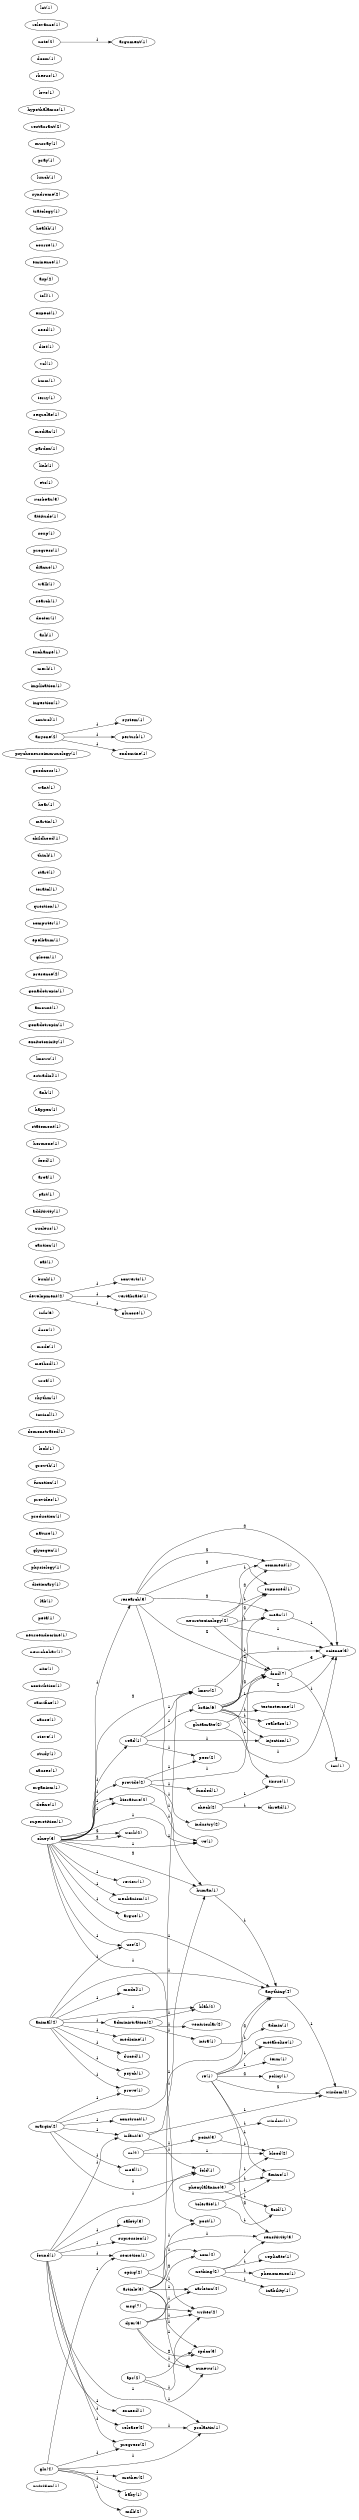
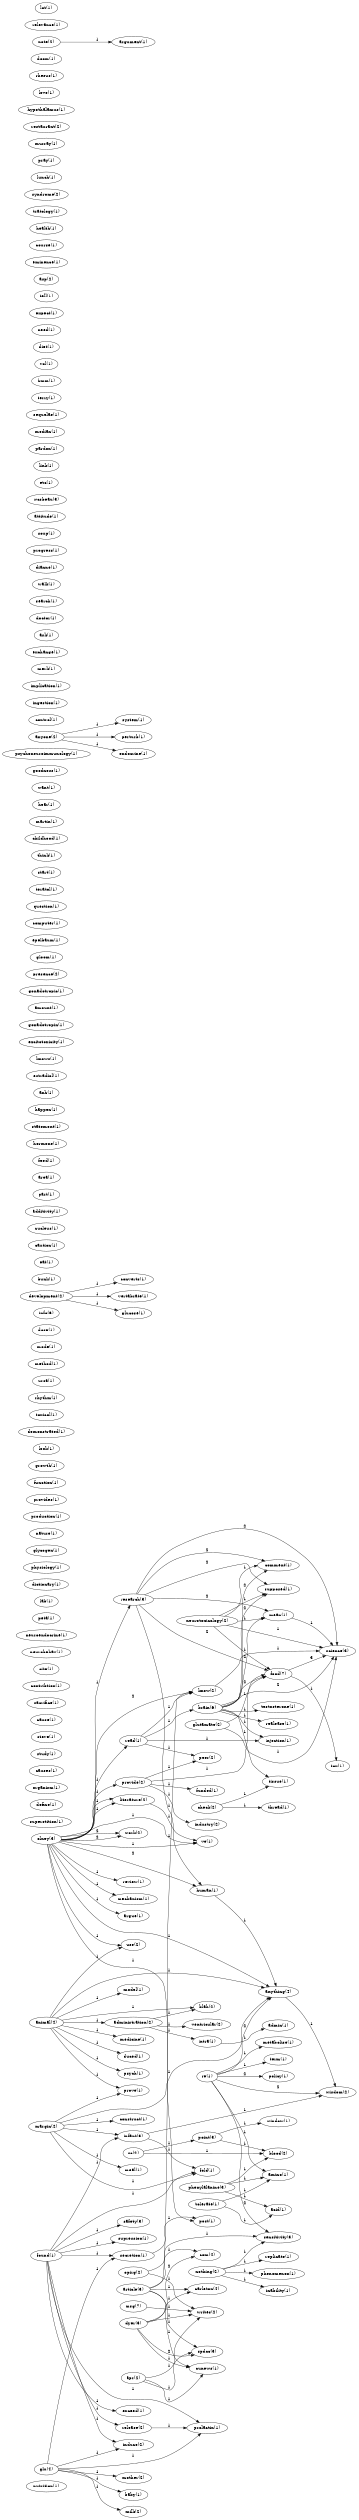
  digraph {
    rankdir=LR
    n1 [label="nutrition(1)"]
    n2 [label="glutamate(2)"]
    n3 [label="food(7)"]
    n4 [label="science(3)"]
    n5 [label="tox(1)"]
    n6 [label="superstition(1)"]
    n7 [label="define(1)"]
    n8 [label="organism(1)"]
    n9 [label="causes(1)"]
    n10 [label="study(1)"]
    n11 [label="steve(1)"]
    n12 [label="cause(1)"]
    n13 [label="sacrifice(1)"]
    n14 [label="contribtion(1)"]
    n15 [label="animal(4)"]
    n16 [label="duced(1)"]
    n17 [label="psych(1)"]
    n18 [label="use(2)"]
    n19 [label="model(1)"]
    n20 [label="administration(2)"]
    n21 [label="prove(1)"]
    n22 [label="medicine(1)"]
    n23 [label="anything(4)"]
    n24 [label="blah(2)"]
    n25 [label="intra(1)"]
    n26 [label="ventricular(2)"]
    n27 [label="wisdom(2)"]
    n28 [label="admin(1)"]
    n29 [label="margin(2)"]
    n30 [label="meal(1)"]
    n31 [label="infant(3)"]
    n32 [label="construct(1)"]
    n33 [label="fold(1)"]
    n34 [label="human(1)"]
    n35 [label="cite(1)"]
    n36 [label="neurobehav(1)"]
    n37 [label="found(1)"]
    n38 [label="supression(1)"]
    n39 [label="exceed(1)"]
    n40 [label="release(2)"]
-   n41 [label="progress(2)"]
+   n41 [label="induce(2)"]
    n42 [label="secretion(1)"]
    n43 [label="safety(3)"]
    n44 [label="prolactin(1)"]
    n45 [label="neuroendocrine(1)"]
    n46 [label="peta(1)"]
    n47 [label="lab(1)"]
    n48 [label="dictionary(1)"]
    n49 [label="physiology(1)"]
    n50 [label="glycogen(1)"]
    n51 [label="nature(1)"]
    n52 [label="production(1)"]
    n53 [label="provides(1)"]
    n54 [label="tolerate(1)"]
    n55 [label="acid(1)"]
    n56 [label="amino(1)"]
    n57 [label="function(1)"]
    n58 [label="article(3)"]
    n59 [label="post(1)"]
    n60 [label="com(4)"]
    n61 [label="carleton(4)"]
    n62 [label="know(2)"]
    n63 [label="cunews(1)"]
    n64 [label="spdcc(3)"]
    n65 [label="growth(1)"]
    n66 [label="neurotoxicology(2)"]
    n67 [label="comment(1)"]
    n68 [label="mean(1)"]
    n69 [label="supposed(1)"]
    n70 [label="sc(2)"]
    n71 [label="point(3)"]
    n72 [label="blood(2)"]
    n73 [label="window(1)"]
    n74 [label="look(1)"]
    n75 [label="demonstrated(1)"]
    n76 [label="toxicol(1)"]
    n77 [label="rhythm(1)"]
    n78 [label="ursa(1)"]
    n79 [label="method(1)"]
    n80 [label="olney(3)"]
    n81 [label="provide(2)"]
    n82 [label="review(1)"]
    n83 [label="read(1)"]
    n84 [label="research(3)"]
    n85 [label="mechanism(1)"]
    n86 [label="argue(1)"]
    n87 [label="work(2)"]
    n88 [label="literature(2)"]
    n89 [label="ve(1)"]
    n90 [label="funded(1)"]
    n91 [label="industry(2)"]
    n92 [label="peer(2)"]
    n93 [label="brain(6)"]
    n94 [label="injection(1)"]
    n95 [label="testosterone(1)"]
    n96 [label="realease(1)"]
    n97 [label="tissue(1)"]
    n98 [label="mode(1)"]
    n99 [label="dose(1)"]
    n100 [label="info(6)"]
    n101 [label="development(2)"]
    n102 [label="converts(1)"]
    n103 [label="vertabrate(1)"]
    n104 [label="glucose(1)"]
    n105 [label="bunk(1)"]
    n106 [label="eat(1)"]
    n107 [label="caution(1)"]
    n108 [label="nucleus(1)"]
    n109 [label="additivity(1)"]
    n110 [label="part(1)"]
    n111 [label="dyer(3)"]
    n112 [label="writes(2)"]
    n113 [label="area(1)"]
    n114 [label="re(1)"]
    n115 [label="term(1)"]
    n116 [label="policy(1)"]
    n117 [label="sensitivity(3)"]
    n118 [label="metabolise(1)"]
    n119 [label="feed(1)"]
    n120 [label="nothing(2)"]
    n121 [label="replicate(1)"]
    n122 [label="phenomenon(1)"]
    n123 [label="inability(1)"]
    n124 [label="hormone(1)"]
    n125 [label="statement(1)"]
    n126 [label="happen(1)"]
    n127 [label="anh(1)"]
    n128 [label="estradiol(1)"]
    n129 [label="knows(1)"]
    n130 [label="excitotoxicity(1)"]
    n131 [label="gonadotropin(1)"]
    n132 [label="amount(1)"]
    n133 [label="gonadotropic(1)"]
    n134 [label="presence(2)"]
    n135 [label="gloom(1)"]
    n136 [label="epelbaum(1)"]
    n137 [label="computer(1)"]
    n138 [label="question(1)"]
    n139 [label="teratol(1)"]
    n140 [label="glu(4)"]
    n141 [label="baby(1)"]
    n142 [label="milk(2)"]
    n143 [label="mother(2)"]
    n144 [label="start(1)"]
    n145 [label="think(1)"]
    n146 [label="childhood(1)"]
    n147 [label="martin(1)"]
    n148 [label="hear(1)"]
    n149 [label="want(1)"]
    n150 [label="goodness(1)"]
    n151 [label="psychoneuroimmunology(1)"]
    n152 [label="anyone(2)"]
    n153 [label="system(1)"]
    n154 [label="perturb(1)"]
    n155 [label="endocrine(1)"]
    n156 [label="phenylalanine(3)"]
    n157 [label="control(1)"]
    n158 [label="ingestion(1)"]
    n159 [label="implication(1)"]
    n160 [label="merk(1)"]
    n161 [label="exchange(1)"]
    n162 [label="ask(1)"]
    n163 [label="doctor(1)"]
    n164 [label="search(1)"]
    n165 [label="walk(1)"]
    n166 [label="dianne(1)"]
    n167 [label="progress(1)"]
    n168 [label="soup(1)"]
    n169 [label="attitude(1)"]
    n170 [label="wcsbeau(3)"]
    n171 [label="opirg(2)"]
    n172 [label="etc(1)"]
    n173 [label="link(1)"]
    n174 [label="pardon(1)"]
    n175 [label="median(1)"]
    n176 [label="apr(2)"]
    n177 [label="sequelae(1)"]
    n178 [label="terry(1)"]
    n179 [label="check(2)"]
    n180 [label="thread(1)"]
    n181 [label="hmm(1)"]
    n182 [label="vol(1)"]
    n183 [label="diet(1)"]
    n184 [label="need(1)"]
    n185 [label="expect(1)"]
    n186 [label="tell(1)"]
    n187 [label="asp(2)"]
    n188 [label="eminence(1)"]
    n189 [label="course(1)"]
    n190 [label="health(1)"]
    n191 [label="tratology(1)"]
    n192 [label="syndrome(2)"]
    n193 [label="lunch(1)"]
    n194 [label="pray(1)"]
    n195 [label="murray(1)"]
    n196 [label="restaurant(2)"]
    n197 [label="hypothalamus(1)"]
    n198 [label="love(1)"]
    n199 [label="rhesus(1)"]
    n200 [label="msg(7)"]
    n201 [label="doom(1)"]
    n202 [label="note(2)"]
    n203 [label="argument(1)"]
    n204 [label="relevance(1)"]
    n205 [label="lot(1)"]
    n2 -> n3 [label=1]
    n2 -> n4 [label=1]
    n3 -> n4 [label=3]
    n3 -> n5 [label=1]
    n15 -> n16 [label=1]
    n15 -> n17 [label=1]
    n15 -> n18 [label=1]
    n15 -> n19 [label=1]
    n15 -> n20 [label=1]
    n15 -> n21 [label=1]
    n15 -> n22 [label=1]
    n15 -> n23 [label=1]
    n15 -> n24 [label=1]
    n20 -> n24 [label=1]
    n20 -> n25 [label=1]
    n20 -> n26 [label=1]
    n23 -> n27 [label=1]
    n25 -> n28 [label=1]
    n29 -> n21 [label=1]
    n29 -> n23 [label=1]
    n29 -> n30 [label=1]
    n29 -> n31 [label=1]
    n29 -> n32 [label=1]
    n29 -> n33 [label=1]
    n31 -> n27 [label=1]
    n31 -> n33 [label=1]
-   n31 -> n34 [label=1]
    n34 -> n23 [label=1]
    n37 -> n31 [label=1]
    n37 -> n33 [label=1]
    n37 -> n38 [label=1]
    n37 -> n39 [label=1]
    n37 -> n40 [label=1]
    n37 -> n41 [label=1]
    n37 -> n42 [label=1]
    n37 -> n43 [label=1]
    n37 -> n44 [label=1]
    n40 -> n44 [label=1]
    n54 -> n55 [label=1]
    n54 -> n56 [label=1]
-   n58 -> n59 [label=1]
+   n42 -> n59 [label=1]
    n58 -> n60 [label=1]
    n58 -> n61 [label=1]
    n58 -> n62 [label=1]
    n58 -> n63 [label=1]
    n58 -> n64 [label=1]
    n62 -> n4 [label=1]
    n66 -> n3 [label=1]
    n66 -> n4 [label=1]
    n66 -> n67 [label=1]
    n66 -> n68 [label=1]
    n66 -> n69 [label=1]
    n68 -> n4 [label=1]
    n70 -> n71 [label=1]
    n70 -> n72 [label=1]
    n71 -> n72 [label=1]
    n71 -> n73 [label=1]
    n80 -> n18 [label=1]
    n80 -> n23 [label=1]
    n80 -> n34 [label=2]
    n80 -> n59 [label=1]
    n80 -> n62 [label=2]
    n80 -> n81 [label=1]
    n80 -> n82 [label=1]
    n80 -> n83 [label=1]
    n80 -> n84 [label=1]
    n80 -> n85 [label=1]
    n80 -> n86 [label=1]
    n80 -> n87 [label=2]
    n80 -> n87 [label=2]
    n80 -> n88 [label=1]
    n80 -> n88 [label=1]
    n80 -> n89 [label=1]
    n80 -> n89 [label=1]
    n81 -> n3 [label=1]
    n81 -> n90 [label=1]
    n81 -> n91 [label=1]
    n81 -> n92 [label=1]
    n83 -> n62 [label=1]
    n83 -> n92 [label=1]
    n83 -> n93 [label=1]
    n83 -> n94 [label=1]
    n84 -> n3 [label=2]
    n84 -> n4 [label=2]
    n84 -> n34 [label=1]
    n84 -> n67 [label=2]
    n84 -> n68 [label=2]
    n84 -> n69 [label=2]
    n88 -> n89 [label=1]
    n93 -> n3 [label=2]
    n93 -> n4 [label=2]
    n93 -> n67 [label=2]
    n93 -> n68 [label=2]
    n93 -> n69 [label=2]
    n93 -> n94 [label=1]
    n93 -> n95 [label=1]
    n93 -> n96 [label=1]
    n93 -> n97 [label=1]
    n101 -> n102 [label=1]
    n101 -> n103 [label=1]
    n101 -> n104 [label=1]
    n111 -> n60 [label=2]
    n111 -> n61 [label=1]
    n111 -> n63 [label=1]
    n111 -> n64 [label=2]
    n111 -> n112 [label=1]
    n114 -> n23 [label=2]
    n114 -> n27 [label=2]
    n114 -> n56 [label=1]
    n114 -> n115 [label=1]
    n114 -> n116 [label=2]
    n114 -> n117 [label=2]
    n114 -> n118 [label=1]
    n120 -> n117 [label=1]
    n120 -> n121 [label=1]
    n120 -> n122 [label=1]
    n120 -> n123 [label=1]
    n140 -> n41 [label=1]
    n140 -> n42 [label=1]
    n140 -> n44 [label=1]
    n140 -> n141 [label=1]
    n140 -> n142 [label=1]
    n140 -> n143 [label=1]
    n152 -> n153 [label=1]
    n152 -> n154 [label=1]
    n152 -> n155 [label=1]
    n156 -> n55 [label=1]
    n156 -> n56 [label=1]
    n156 -> n72 [label=1]
    n171 -> n112 [label=1]
    n171 -> n117 [label=1]
    n176 -> n63 [label=1]
    n176 -> n64 [label=1]
    n176 -> n112 [label=1]
    n179 -> n97 [label=1]
    n179 -> n180 [label=1]
    n200 -> n112 [label=1]
    n202 -> n203 [label=1]
  }
